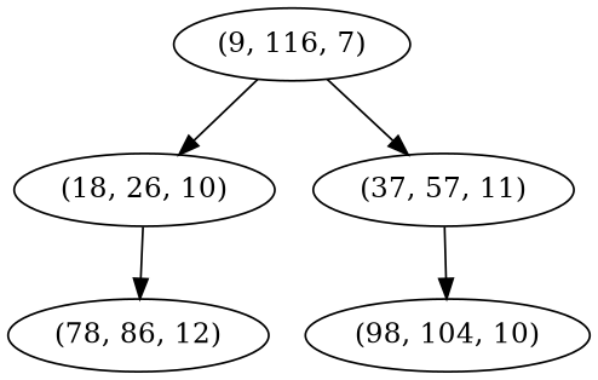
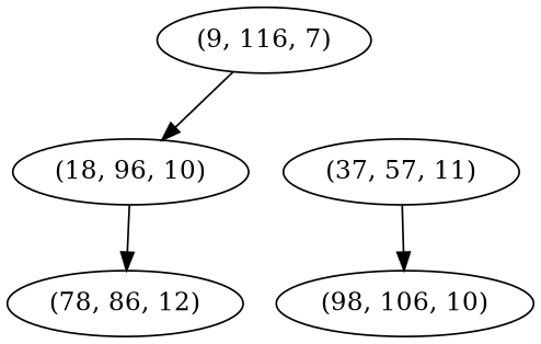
  digraph {
    "(9, 116, 7)"
-   "(18, 26, 10)"
+   "(18, 26, 10)" [label="(18, 96, 10)"]
    "(37, 57, 11)"
    "(78, 86, 12)"
-   "(98, 106, 10)" [label="(98, 104, 10)"]
+   "(98, 106, 10)"
    "(9, 116, 7)" -> "(18, 26, 10)"
-   "(9, 116, 7)" -> "(37, 57, 11)"
    "(18, 26, 10)" -> "(78, 86, 12)"
    "(37, 57, 11)" -> "(98, 106, 10)"
  }
